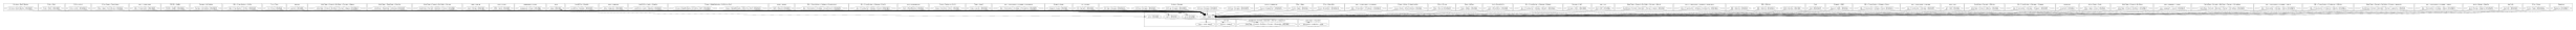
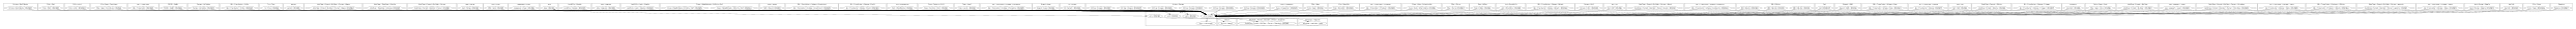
  digraph {
    fontname="JetBrains Mono"
    node [fontname="JetBrains Mono"]
    edge [fontname="JetBrains Mono"]
    "String::ShellQuote::BEGIN@29"
    "File::Path::BEGIN@19"
    "File::stat::BEGIN@28"
    "File::Spec::Functions::BEGIN@6"
    "SQL::Translator::BEGIN@22"
    "POSIX::SigRt::BEGIN@66"
    "Params::Validate::BEGIN@15"
    "SQL::Translator::Utils::BEGIN@23"
    "Try::Tiny::BEGIN@6"
    "parent::BEGIN@3"
    "DateTime::Format::Builder::Parser::Regex::BEGIN@69"
    "DateTime::TimeZone::Catalog::BEGIN@15"
    "DateTime::Format::Builder::Parser::BEGIN@3"
    "Hash::Merge::BEGIN@8"
    "YAML::Syck::BEGIN@5"
    "namespace::clean::BEGIN@6"
    "base::BEGIN@4"
    "LockFile::Simple::BEGIN@70"
    "Data::Compare::BEGIN@12"
    "LockFile::Lock::Simple::BEGIN@23"
    "Class::MakeMethods::Utility::Ref::BEGIN@96"
    "Class::MakeMethods::Utility::Ref::BEGIN@41"
    "Math::Round::BEGIN@5"
    "SQL::Translator::Schema::Constraint::BEGIN@50"
    "SQL::Translator::Schema::Field::BEGIN@49"
    "Test::MockModule::BEGIN@4"
    "Class::Factory::Util::BEGIN@4"
    "Time::Local::BEGIN@8"
    "SQL::Translator::Schema::Procedure::BEGIN@53"
    "Digest::base::BEGIN@4"
    "IO::Select::BEGIN@11"
    "String::Escape::BEGIN@516"
    "String::Escape::BEGIN@13"
    "String::Escape::BEGIN@364"
    "String::Escape::BEGIN@255"
    "String::Escape::BEGIN@57"
+   "String::Escape::BEGIN@182"
    "Class::Inspector::BEGIN@50"
    "File::Spec::BEGIN@4"
    "File::ShareDir::BEGIN@116"
    "SQL::Translator::Producer::BEGIN@22"
    "Class::Data::Inheritable::BEGIN@4"
    "File::Slurp::BEGIN@15"
    "Time::HiRes::BEGIN@4"
    "List::MoreUtils::BEGIN@8"
    "SQL::Translator::Schema::Object::BEGIN@42"
    "vars::BEGIN@8"
    "vars::BEGIN@3"
    "vars::import"
    "vars::CORE:match"
    "vars::BEGIN@7"
    "Params::Util::BEGIN@65"
    "Net::SCP::BEGIN@4"
    "DateTime::Format::Builder::Parser::Quick::BEGIN@3"
    "SQL::Translator::Schema::Constants::BEGIN@62"
    "DBD::SQLite::BEGIN@9"
    "DBD::SQLite::BEGIN@10"
    "DBD::SQLite::BEGIN@8"
    "Cwd::BEGIN@172"
    "Digest::SHA1::BEGIN@4"
    "SQL::Translator::Schema::View::BEGIN@49"
    n62 [label="warnings::register::base"]
    "SQL::Translator::Schema::BEGIN@57"
    "Net::SSH::BEGIN@4"
    "DateTime::Format::Builder::Parser::Dispatch::BEGIN@3"
    "DateTime::Format::SQLite::BEGIN@6"
    "strict::import"
    "SQL::Translator::Schema::Trigger::BEGIN@55"
    "constant::BEGIN@6"
    "File::Spec::Unix::BEGIN@4"
    "DateTime::Format::Builder::BEGIN@17"
    "Log::Log4perl::Level::BEGIN@23"
    "DateTime::Format::Builder::Parser::Strptime::BEGIN@28"
    "SQL::Translator::Schema::Table::BEGIN@50"
    "SQL::Translator::Producer::SQLite::BEGIN@44"
    "DateTime::Format::Builder::Parser::generic::BEGIN@3"
    "SQL::Translator::Schema::Index::BEGIN@52"
    n78 [label="Hash::Merge::Simple::BEGIN@90"]
    "Kwalify::BEGIN@19"
    "File::Temp::BEGIN@166"
    "Memoize::BEGIN@27"
    subgraph cluster_1 {
      label="String::ShellQuote"
      "String::ShellQuote::BEGIN@29"
    }
    subgraph cluster_2 {
      label="File::Path"
      "File::Path::BEGIN@19"
    }
    subgraph cluster_3 {
      label="File::stat"
      "File::stat::BEGIN@28"
    }
    subgraph cluster_4 {
      label="File::Spec::Functions"
      "File::Spec::Functions::BEGIN@6"
    }
    subgraph cluster_5 {
      label="SQL::Translator"
      "SQL::Translator::BEGIN@22"
    }
    subgraph cluster_6 {
      label="POSIX::SigRt"
      "POSIX::SigRt::BEGIN@66"
    }
    subgraph cluster_7 {
      label="Params::Validate"
      "Params::Validate::BEGIN@15"
    }
    subgraph cluster_8 {
      label="SQL::Translator::Utils"
      "SQL::Translator::Utils::BEGIN@23"
    }
    subgraph cluster_9 {
      label="Try::Tiny"
      "Try::Tiny::BEGIN@6"
    }
    subgraph cluster_10 {
      label=parent
      "parent::BEGIN@3"
    }
    subgraph cluster_11 {
      label="DateTime::Format::Builder::Parser::Regex"
      "DateTime::Format::Builder::Parser::Regex::BEGIN@69"
    }
    subgraph cluster_12 {
      label="DateTime::TimeZone::Catalog"
      "DateTime::TimeZone::Catalog::BEGIN@15"
    }
    subgraph cluster_13 {
      label="DateTime::Format::Builder::Parser"
      "DateTime::Format::Builder::Parser::BEGIN@3"
    }
    subgraph cluster_14 {
      label="Hash::Merge"
      "Hash::Merge::BEGIN@8"
    }
    subgraph cluster_15 {
      label="YAML::Syck"
      "YAML::Syck::BEGIN@5"
    }
    subgraph cluster_16 {
      label="namespace::clean"
      "namespace::clean::BEGIN@6"
    }
    subgraph cluster_17 {
      label=base
      "base::BEGIN@4"
    }
    subgraph cluster_18 {
      label="LockFile::Simple"
      "LockFile::Simple::BEGIN@70"
    }
    subgraph cluster_19 {
      label="Data::Compare"
      "Data::Compare::BEGIN@12"
    }
    subgraph cluster_20 {
      label="LockFile::Lock::Simple"
      "LockFile::Lock::Simple::BEGIN@23"
    }
    subgraph cluster_21 {
      label="Class::MakeMethods::Utility::Ref"
      "Class::MakeMethods::Utility::Ref::BEGIN@96"
      "Class::MakeMethods::Utility::Ref::BEGIN@41"
    }
    subgraph cluster_22 {
      label="Math::Round"
      "Math::Round::BEGIN@5"
    }
    subgraph cluster_23 {
      label="SQL::Translator::Schema::Constraint"
      "SQL::Translator::Schema::Constraint::BEGIN@50"
    }
    subgraph cluster_24 {
      label="SQL::Translator::Schema::Field"
      "SQL::Translator::Schema::Field::BEGIN@49"
    }
    subgraph cluster_25 {
      label="Test::MockModule"
      "Test::MockModule::BEGIN@4"
    }
    subgraph cluster_26 {
      label="Class::Factory::Util"
      "Class::Factory::Util::BEGIN@4"
    }
    subgraph cluster_27 {
      label="Time::Local"
      "Time::Local::BEGIN@8"
    }
    subgraph cluster_28 {
      label="SQL::Translator::Schema::Procedure"
      "SQL::Translator::Schema::Procedure::BEGIN@53"
    }
    subgraph cluster_29 {
      label="Digest::base"
      "Digest::base::BEGIN@4"
    }
    subgraph cluster_30 {
      label="IO::Select"
      "IO::Select::BEGIN@11"
    }
    subgraph cluster_31 {
      label="String::Escape"
      "String::Escape::BEGIN@516"
      "String::Escape::BEGIN@13"
      "String::Escape::BEGIN@364"
      "String::Escape::BEGIN@255"
      "String::Escape::BEGIN@57"
+     "String::Escape::BEGIN@182"
    }
    subgraph cluster_32 {
      label="Class::Inspector"
      "Class::Inspector::BEGIN@50"
    }
    subgraph cluster_33 {
      label="File::Spec"
      "File::Spec::BEGIN@4"
    }
    subgraph cluster_34 {
      label="File::ShareDir"
      "File::ShareDir::BEGIN@116"
    }
    subgraph cluster_35 {
      label="SQL::Translator::Producer"
      "SQL::Translator::Producer::BEGIN@22"
    }
    subgraph cluster_36 {
      label="Class::Data::Inheritable"
      "Class::Data::Inheritable::BEGIN@4"
    }
    subgraph cluster_37 {
      label="File::Slurp"
      "File::Slurp::BEGIN@15"
    }
    subgraph cluster_38 {
      label="Time::HiRes"
      "Time::HiRes::BEGIN@4"
    }
    subgraph cluster_39 {
      label="List::MoreUtils"
      "List::MoreUtils::BEGIN@8"
    }
    subgraph cluster_40 {
      label="SQL::Translator::Schema::Object"
      "SQL::Translator::Schema::Object::BEGIN@42"
    }
    subgraph cluster_41 {
      label=vars
      "vars::BEGIN@8"
      "vars::BEGIN@3"
      "vars::import"
      "vars::CORE:match"
      "vars::BEGIN@7"
    }
    subgraph cluster_42 {
      label="Params::Util"
      "Params::Util::BEGIN@65"
    }
    subgraph cluster_43 {
      label="Net::SCP"
      "Net::SCP::BEGIN@4"
    }
    subgraph cluster_44 {
      label="DateTime::Format::Builder::Parser::Quick"
      "DateTime::Format::Builder::Parser::Quick::BEGIN@3"
    }
    subgraph cluster_45 {
      label="SQL::Translator::Schema::Constants"
      "SQL::Translator::Schema::Constants::BEGIN@62"
    }
    subgraph cluster_46 {
      label="DBD::SQLite"
      "DBD::SQLite::BEGIN@9"
      "DBD::SQLite::BEGIN@10"
      "DBD::SQLite::BEGIN@8"
    }
    subgraph cluster_47 {
      label=Cwd
      "Cwd::BEGIN@172"
    }
    subgraph cluster_48 {
      label="Digest::SHA1"
      "Digest::SHA1::BEGIN@4"
    }
    subgraph cluster_49 {
      label="SQL::Translator::Schema::View"
      "SQL::Translator::Schema::View::BEGIN@49"
    }
    subgraph cluster_50 {
      label="warnings::register"
      n62
    }
    subgraph cluster_51 {
      label="SQL::Translator::Schema"
      "SQL::Translator::Schema::BEGIN@57"
    }
    subgraph cluster_52 {
      label="Net::SSH"
      "Net::SSH::BEGIN@4"
    }
    subgraph cluster_53 {
      label="DateTime::Format::Builder::Parser::Dispatch"
      "DateTime::Format::Builder::Parser::Dispatch::BEGIN@3"
    }
    subgraph cluster_54 {
      label="DateTime::Format::SQLite"
      "DateTime::Format::SQLite::BEGIN@6"
    }
    subgraph cluster_55 {
      label="strict"
      "strict::import"
    }
    subgraph cluster_56 {
      label="SQL::Translator::Schema::Trigger"
      "SQL::Translator::Schema::Trigger::BEGIN@55"
    }
    subgraph cluster_57 {
      label=constant
      "constant::BEGIN@6"
    }
    subgraph cluster_58 {
      label="Data::Spec::Unix"
      "File::Spec::Unix::BEGIN@4"
    }
    subgraph cluster_59 {
      label="DateTime::Format::Builder"
      "DateTime::Format::Builder::BEGIN@17"
    }
    subgraph cluster_60 {
      label="Log::Log4perl::Level"
      "Log::Log4perl::Level::BEGIN@23"
    }
    subgraph cluster_61 {
      label="DateTime::Format::Builder::Parser::Strptime"
      "DateTime::Format::Builder::Parser::Strptime::BEGIN@28"
    }
    subgraph cluster_62 {
      label="SQL::Translator::Schema::Table"
      "SQL::Translator::Schema::Table::BEGIN@50"
    }
    subgraph cluster_63 {
      label="SQL::Translator::Producer::SQLite"
      "SQL::Translator::Producer::SQLite::BEGIN@44"
    }
    subgraph cluster_64 {
      label="DateTime::Format::Builder::Parser::generic"
      "DateTime::Format::Builder::Parser::generic::BEGIN@3"
    }
    subgraph cluster_65 {
      label="SQL::Translator::Schema::Index"
      "SQL::Translator::Schema::Index::BEGIN@52"
    }
    subgraph cluster_66 {
      label="Hash::Merge::Simple"
      n78
    }
    subgraph cluster_67 {
      label=Kwalify
      "Kwalify::BEGIN@19"
    }
    subgraph cluster_68 {
      label="File::Temp"
      "File::Temp::BEGIN@166"
    }
    subgraph cluster_69 {
      label=Memoize
      "Memoize::BEGIN@27"
    }
    "String::ShellQuote::BEGIN@29" -> "vars::import"
    "File::Path::BEGIN@19" -> "vars::import"
    "File::stat::BEGIN@28" -> "vars::import"
    "File::Spec::Functions::BEGIN@6" -> "vars::import"
    "SQL::Translator::BEGIN@22" -> "vars::import"
    "POSIX::SigRt::BEGIN@66" -> "vars::import"
    "Params::Validate::BEGIN@15" -> "vars::import"
    "SQL::Translator::Utils::BEGIN@23" -> "vars::import"
    "Try::Tiny::BEGIN@6" -> "vars::import"
    "parent::BEGIN@3" -> "vars::import"
    "DateTime::Format::Builder::Parser::Regex::BEGIN@69" -> "vars::import"
    "DateTime::TimeZone::Catalog::BEGIN@15" -> "vars::import"
    "DateTime::Format::Builder::Parser::BEGIN@3" -> "vars::import"
    "Hash::Merge::BEGIN@8" -> "vars::import"
    "YAML::Syck::BEGIN@5" -> "vars::import"
    "namespace::clean::BEGIN@6" -> "vars::import"
    "base::BEGIN@4" -> "vars::BEGIN@8"
    "base::BEGIN@4" -> "vars::BEGIN@3"
    "base::BEGIN@4" -> "vars::import"
    "base::BEGIN@4" -> "vars::BEGIN@7"
    "LockFile::Simple::BEGIN@70" -> "vars::import"
    "Data::Compare::BEGIN@12" -> "vars::import"
    "LockFile::Lock::Simple::BEGIN@23" -> "vars::import"
    "Class::MakeMethods::Utility::Ref::BEGIN@96" -> "vars::import"
    "Class::MakeMethods::Utility::Ref::BEGIN@41" -> "vars::import"
    "Math::Round::BEGIN@5" -> "vars::import"
    "SQL::Translator::Schema::Constraint::BEGIN@50" -> "vars::import"
    "SQL::Translator::Schema::Field::BEGIN@49" -> "vars::import"
    "Test::MockModule::BEGIN@4" -> "vars::import"
    "Class::Factory::Util::BEGIN@4" -> "vars::import"
    "Time::Local::BEGIN@8" -> "vars::import"
    "SQL::Translator::Schema::Procedure::BEGIN@53" -> "vars::import"
    "Digest::base::BEGIN@4" -> "vars::import"
    "IO::Select::BEGIN@11" -> "vars::import"
    "String::Escape::BEGIN@516" -> "vars::import"
    "String::Escape::BEGIN@13" -> "vars::import"
    "String::Escape::BEGIN@364" -> "vars::import"
    "String::Escape::BEGIN@255" -> "vars::import"
    "String::Escape::BEGIN@57" -> "vars::import"
+   "String::Escape::BEGIN@182" -> "vars::import"
    "Class::Inspector::BEGIN@50" -> "vars::import"
    "File::Spec::BEGIN@4" -> "vars::import"
    "File::ShareDir::BEGIN@116" -> "vars::import"
    "SQL::Translator::Producer::BEGIN@22" -> "vars::import"
    "Class::Data::Inheritable::BEGIN@4" -> "vars::import"
    "File::Slurp::BEGIN@15" -> "vars::import"
    "Time::HiRes::BEGIN@4" -> "vars::import"
    "List::MoreUtils::BEGIN@8" -> "vars::import"
    "SQL::Translator::Schema::Object::BEGIN@42" -> "vars::import"
    "vars::BEGIN@8" -> "strict::import"
    "vars::import" -> "vars::CORE:match"
    "vars::import" -> "DateTime::Format::Builder::Parser::Dispatch::BEGIN@3"
    "vars::BEGIN@7" -> n62
    "Params::Util::BEGIN@65" -> "vars::import"
    "Net::SCP::BEGIN@4" -> "vars::import"
    "DateTime::Format::Builder::Parser::Quick::BEGIN@3" -> "vars::import"
    "SQL::Translator::Schema::Constants::BEGIN@62" -> "vars::import"
    "DBD::SQLite::BEGIN@9" -> "vars::import"
    "DBD::SQLite::BEGIN@10" -> "vars::import"
    "DBD::SQLite::BEGIN@8" -> "vars::import"
    "Cwd::BEGIN@172" -> "vars::import"
    "Digest::SHA1::BEGIN@4" -> "vars::import"
    "SQL::Translator::Schema::View::BEGIN@49" -> "vars::import"
    "SQL::Translator::Schema::BEGIN@57" -> "vars::import"
    "Net::SSH::BEGIN@4" -> "vars::import"
    "DateTime::Format::SQLite::BEGIN@6" -> "vars::import"
    "SQL::Translator::Schema::Trigger::BEGIN@55" -> "vars::import"
    "constant::BEGIN@6" -> "vars::import"
    "File::Spec::Unix::BEGIN@4" -> "vars::import"
    "DateTime::Format::Builder::BEGIN@17" -> "vars::import"
    "Log::Log4perl::Level::BEGIN@23" -> "vars::import"
    "DateTime::Format::Builder::Parser::Strptime::BEGIN@28" -> "vars::import"
    "SQL::Translator::Schema::Table::BEGIN@50" -> "vars::import"
    "SQL::Translator::Producer::SQLite::BEGIN@44" -> "vars::import"
    "DateTime::Format::Builder::Parser::generic::BEGIN@3" -> "vars::import"
    "SQL::Translator::Schema::Index::BEGIN@52" -> "vars::import"
    n78 -> "vars::import"
    "Kwalify::BEGIN@19" -> "vars::import"
    "File::Temp::BEGIN@166" -> "vars::import"
    "Memoize::BEGIN@27" -> "vars::import"
  }
